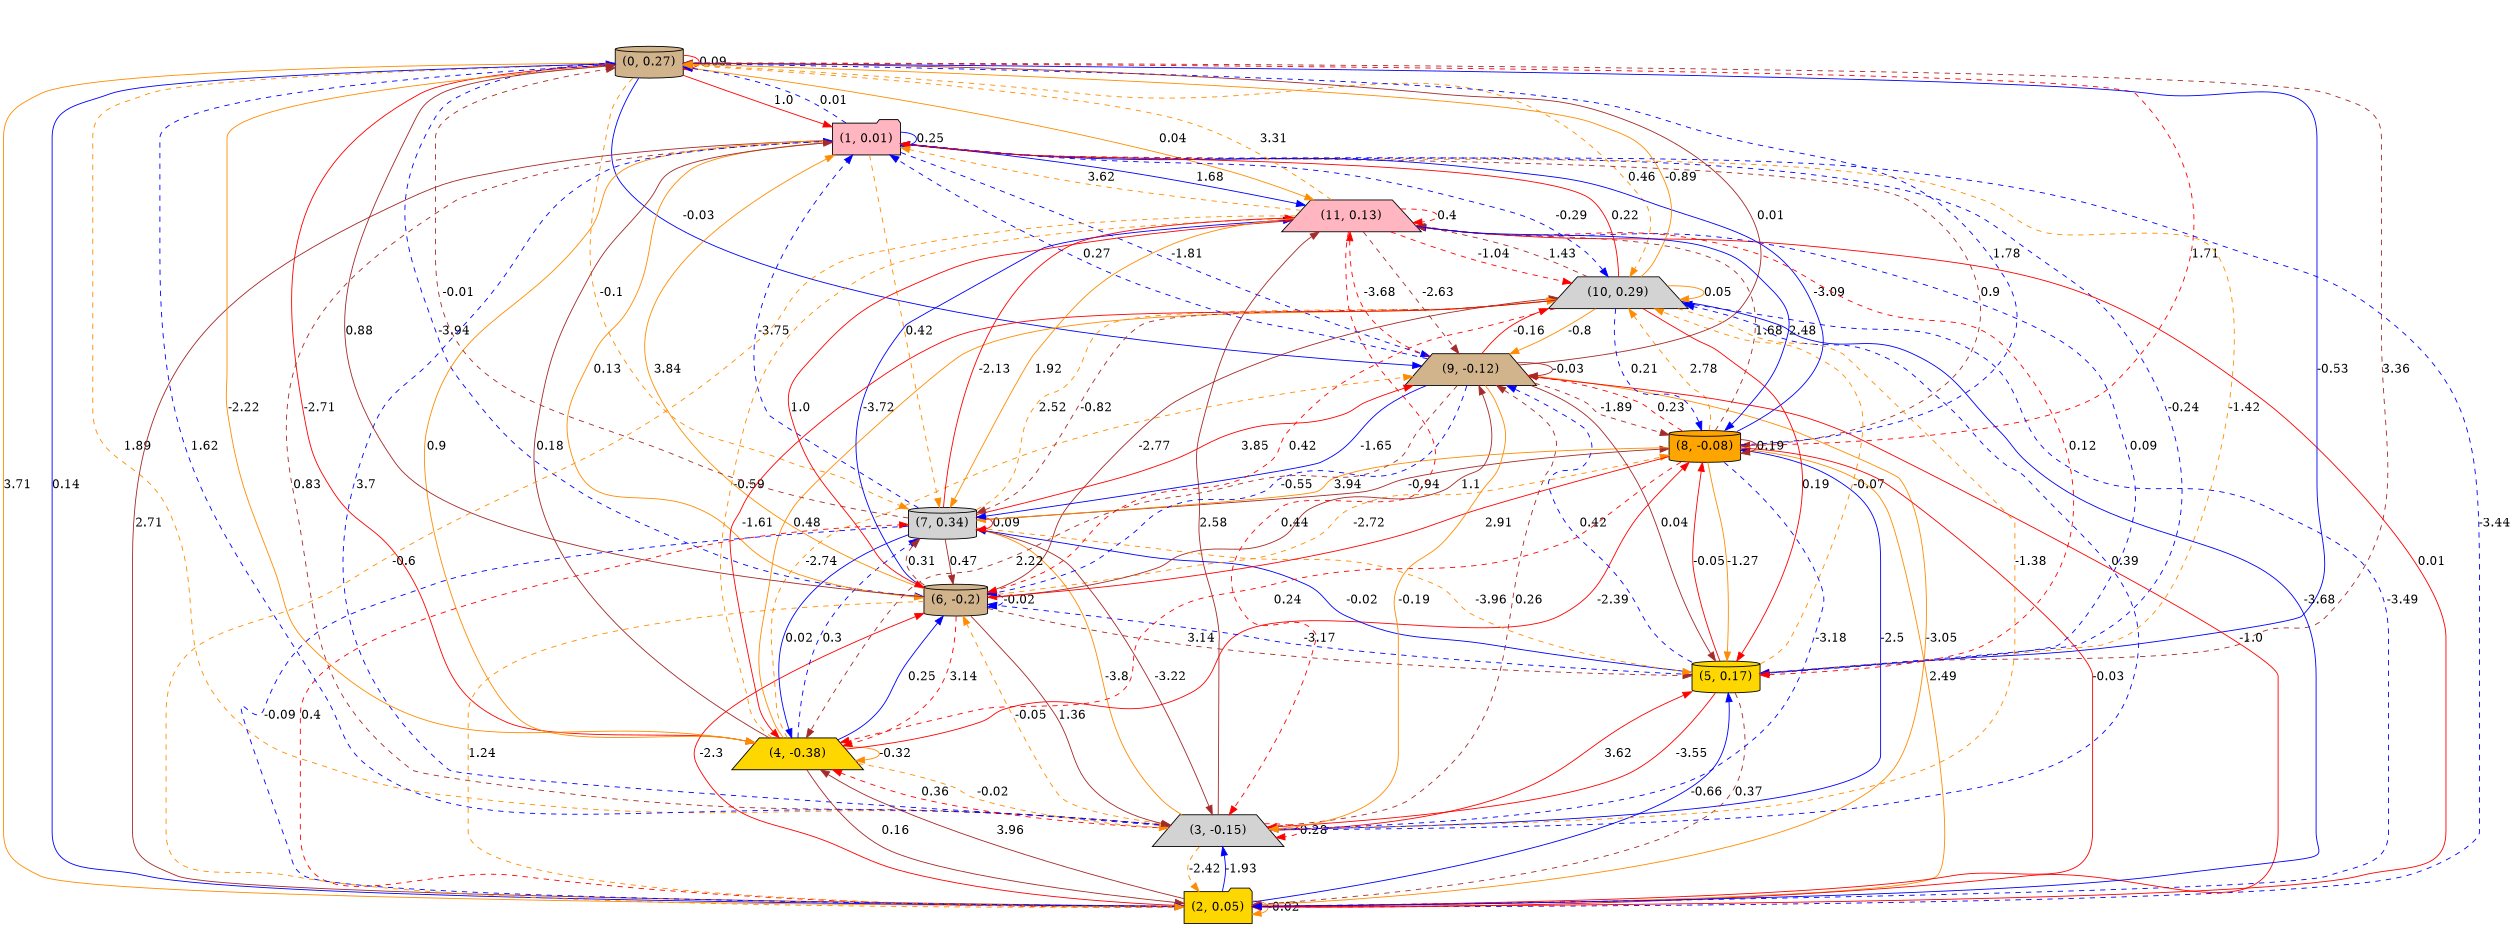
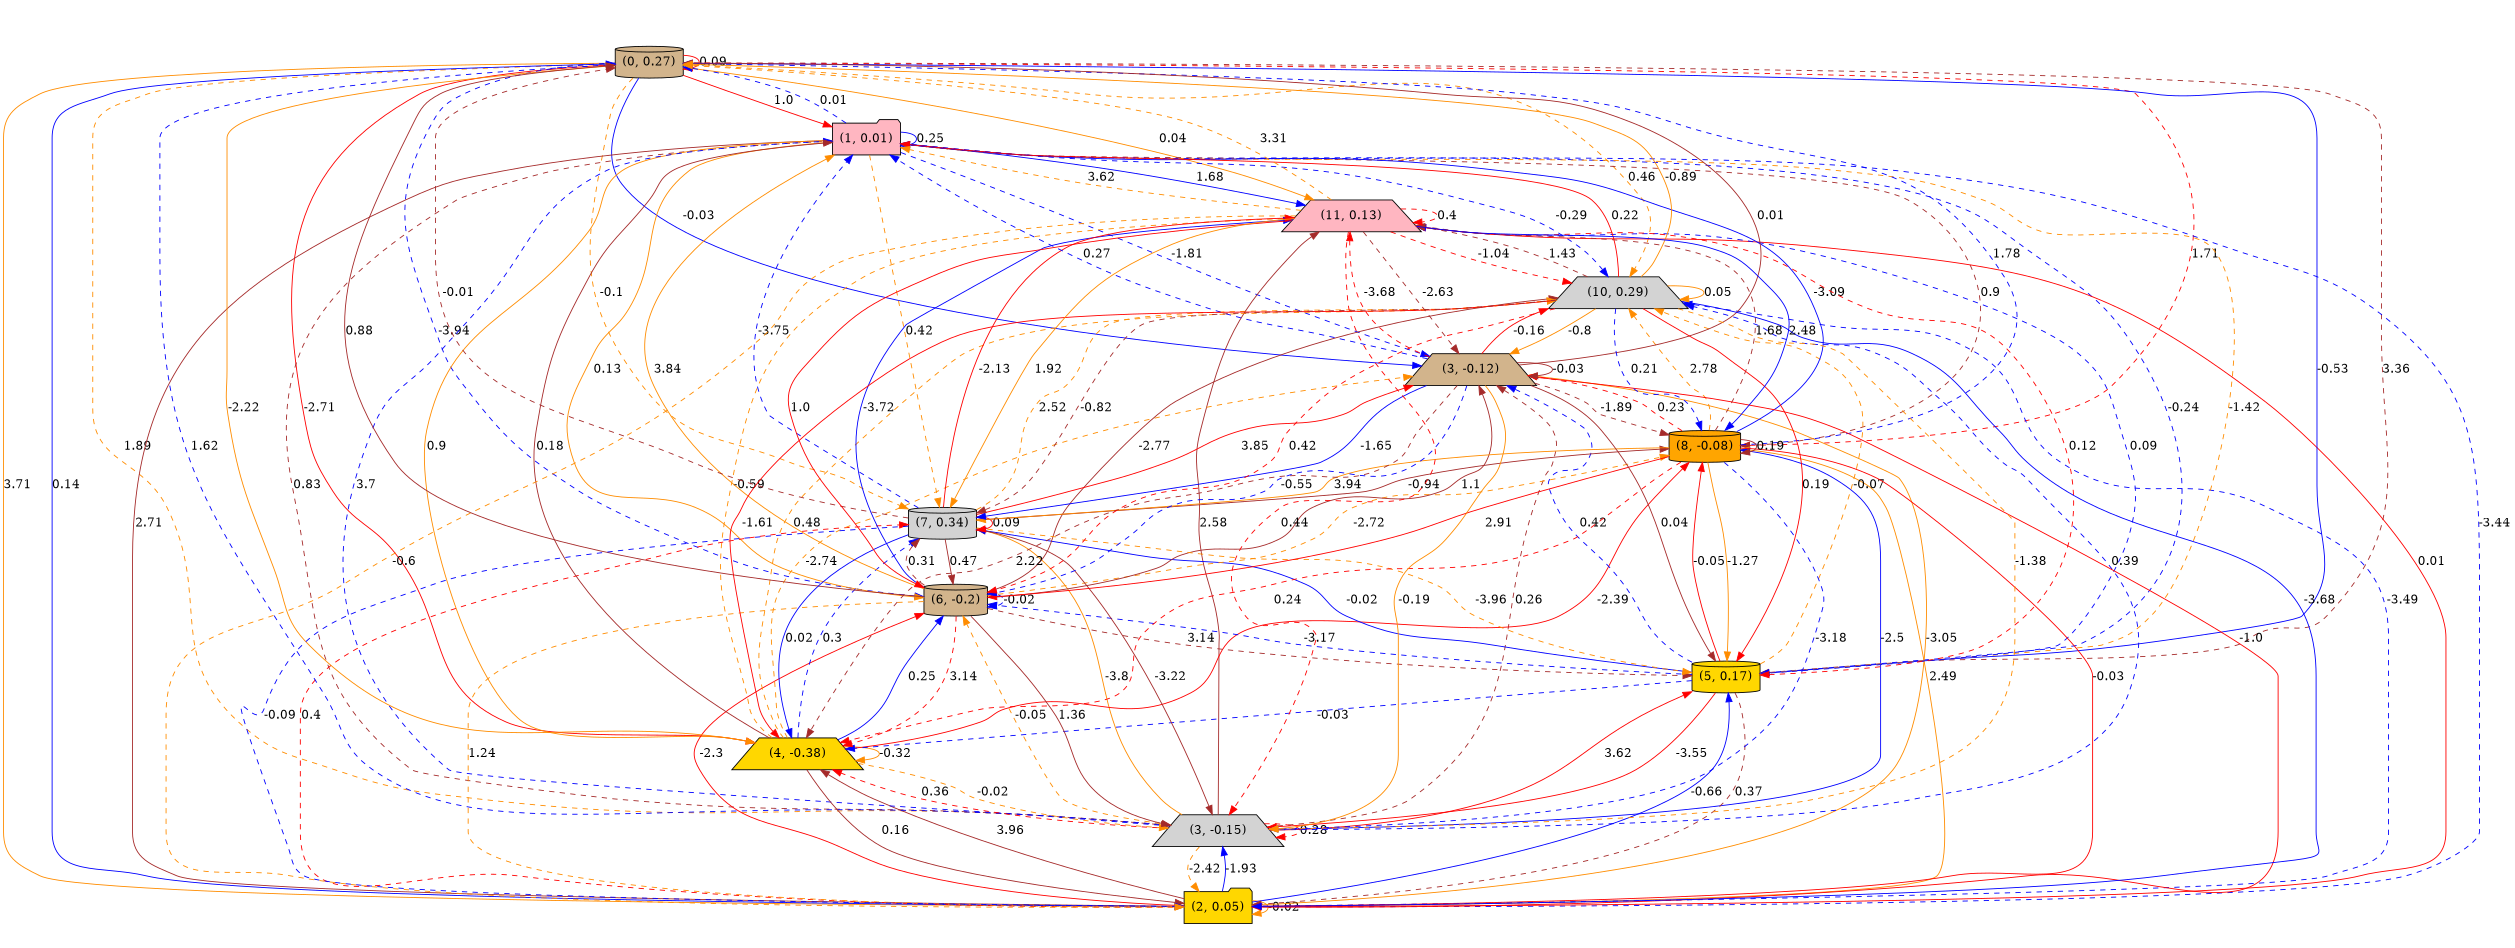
  digraph {
    node [fillcolor=tan shape=cylinder style=filled]
    edge [color=darkorange style=dashed]
    n1 [label="(0, 0.27)"]
    n2 [fillcolor=lightpink label="(1, 0.01)" shape=folder]
    n3 [fillcolor=gold label="(2, 0.05)" shape=folder]
    n4 [fillcolor=lightgrey label="(3, -0.15)" shape=trapezium]
    n5 [fillcolor=gold label="(4, -0.38)" shape=trapezium]
    n6 [fillcolor=gold label="(5, 0.17)"]
    n7 [label="(6, -0.2)"]
    n8 [fillcolor=lightgrey label="(7, 0.34)"]
    n9 [fillcolor=orange label="(8, -0.08)"]
-   n10 [label="(9, -0.12)" shape=trapezium]
+   n10 [label="(3, -0.12)" shape=trapezium]
    n11 [fillcolor=lightgrey label="(10, 0.29)" shape=trapezium]
    n12 [fillcolor=lightpink label="(11, 0.13)" shape=trapezium]
    n1 -> n1 [color=red label=0.09 style=solid]
    n1 -> n2 [color=red label=1.0 style=solid]
    n1 -> n3 [label=3.71 style=solid]
    n1 -> n4 [label=1.89]
    n1 -> n5 [color=red label=-2.71 style=solid]
    n1 -> n6 [color=brown label=3.36]
    n1 -> n7 [color=blue label=-3.94]
    n1 -> n8 [label=-0.1]
    n1 -> n9 [color=red label=1.71]
    n1 -> n10 [color=blue label=-0.03 style=solid]
    n1 -> n11 [label=0.46]
    n1 -> n12 [label=0.04 style=solid]
    n2 -> n1 [color=blue label=0.01]
    n2 -> n2 [color=blue label=0.25 style=solid]
    n2 -> n3 [color=brown label=2.71 style=solid]
    n2 -> n4 [color=brown label=0.83]
    n2 -> n5 [label=0.9 style=solid]
    n2 -> n6 [color=blue label=-0.24]
    n2 -> n7 [label=0.13 style=solid]
    n2 -> n8 [label=0.42]
    n2 -> n9 [color=brown label=0.9]
    n2 -> n10 [color=blue label=-1.81]
    n2 -> n11 [color=blue label=-0.29]
    n2 -> n12 [color=blue label=1.68 style=solid]
    n3 -> n1 [color=blue label=0.14 style=solid]
    n3 -> n2 [color=blue label=-3.44]
    n3 -> n3 [label=-0.02 style=solid]
    n3 -> n4 [color=blue label=-1.93 style=solid]
    n3 -> n5 [color=brown label=3.96 style=solid]
    n3 -> n6 [color=blue label=-0.66 style=solid]
    n3 -> n7 [color=red label=-2.3 style=solid]
    n3 -> n8 [color=red label=0.4]
    n3 -> n9 [label=2.49 style=solid]
    n3 -> n10 [label=-3.05 style=solid]
    n3 -> n11 [color=blue label=-3.49]
    n3 -> n12 [color=red label=0.01 style=solid]
    n4 -> n1 [color=blue label=1.62]
    n4 -> n2 [color=blue label=3.7]
    n4 -> n3 [label=-2.42]
    n4 -> n4 [color=red label=0.28]
    n4 -> n5 [color=red label=0.36]
    n4 -> n6 [color=red label=3.62 style=solid]
    n4 -> n7 [label=-0.05]
    n4 -> n8 [label=-3.8 style=solid]
    n4 -> n9 [color=blue label=-2.5 style=solid]
    n4 -> n10 [color=brown label=0.26]
    n4 -> n11 [color=blue label=0.39]
    n4 -> n12 [color=brown label=2.58 style=solid]
    n5 -> n1 [label=-2.22 style=solid]
    n5 -> n2 [color=brown label=0.18 style=solid]
    n5 -> n3 [color=brown label=0.16 style=solid]
    n5 -> n4 [label=-0.02]
    n5 -> n5 [label=-0.32 style=solid]
    n5 -> n7 [color=blue label=0.25 style=solid]
    n5 -> n8 [color=blue label=0.3]
    n5 -> n9 [color=red label=-2.39 style=solid]
    n5 -> n10 [label=-2.74]
-   n5 -> n11 [label=0.48 style=solid]
+   n5 -> n11 [label=0.48]
    n5 -> n12 [label=-0.59]
    n6 -> n1 [color=blue label=-0.53 style=solid]
    n6 -> n2 [label=-1.42]
    n6 -> n3 [color=brown label=0.37]
    n6 -> n4 [color=red label=-3.55 style=solid]
+   n6 -> n5 [color=blue label=-0.03]
    n6 -> n7 [color=blue label=-3.17]
    n6 -> n8 [color=blue label=-0.02 style=solid]
    n6 -> n9 [color=red label=-0.05 style=solid]
    n6 -> n10 [color=blue label=0.42]
    n6 -> n11 [label=-0.07]
    n6 -> n12 [color=blue label=0.09]
    n7 -> n1 [color=brown label=0.88 style=solid]
    n7 -> n2 [label=3.84 style=solid]
    n7 -> n3 [label=1.24]
    n7 -> n4 [color=brown label=1.36 style=solid]
    n7 -> n5 [color=red label=3.14]
    n7 -> n6 [color=brown label=3.14]
    n7 -> n7 [color=blue label=-0.02]
    n7 -> n8 [color=brown label=0.31]
    n7 -> n9 [label=-2.72]
    n7 -> n10 [color=brown label=1.1 style=solid]
    n7 -> n11 [color=brown label=-2.77 style=solid]
    n7 -> n12 [color=blue label=-3.72 style=solid]
    n8 -> n1 [color=brown label=-0.01]
    n8 -> n2 [color=blue label=-3.75]
    n8 -> n3 [color=blue label=-0.09]
    n8 -> n4 [color=brown label=-3.22 style=solid]
    n8 -> n5 [color=blue label=0.02 style=solid]
    n8 -> n6 [label=-3.96]
    n8 -> n7 [color=brown label=0.47 style=solid]
    n8 -> n8 [color=red label=0.09 style=solid]
    n8 -> n9 [color=brown label=-0.94 style=solid]
    n8 -> n10 [color=red label=3.85 style=solid]
    n8 -> n11 [label=2.52]
    n8 -> n12 [color=red label=-2.13 style=solid]
    n9 -> n1 [color=blue label=1.78]
    n9 -> n2 [color=blue label=-3.09 style=solid]
    n9 -> n3 [color=red label=-0.03 style=solid]
    n9 -> n4 [color=blue label=-3.18]
    n9 -> n5 [color=red label=0.24]
    n9 -> n6 [label=-1.27 style=solid]
    n9 -> n7 [color=red label=2.91 style=solid]
    n9 -> n8 [label=3.94 style=solid]
    n9 -> n9 [color=brown label=0.19 style=solid]
    n9 -> n10 [color=red label=0.23]
    n9 -> n11 [label=2.78]
    n9 -> n12 [color=brown label=1.68]
    n10 -> n1 [color=brown label=0.01 style=solid]
    n10 -> n2 [color=blue label=0.27]
    n10 -> n3 [color=red label=-1.0 style=solid]
    n10 -> n4 [label=-0.19 style=solid]
    n10 -> n5 [color=brown label=2.22]
    n10 -> n6 [color=brown label=0.04 style=solid]
    n10 -> n7 [color=blue label=-0.55]
    n10 -> n8 [color=blue label=-1.65 style=solid]
    n10 -> n9 [color=brown label=-1.89]
    n10 -> n10 [color=brown label=-0.03 style=solid]
    n10 -> n11 [color=red label=-0.16 style=solid]
    n10 -> n12 [color=red label=-3.68]
    n11 -> n1 [label=-0.89 style=solid]
    n11 -> n2 [color=red label=0.22 style=solid]
    n11 -> n3 [color=blue label=-3.68 style=solid]
    n11 -> n4 [label=-1.38]
    n11 -> n5 [color=red label=-1.61 style=solid]
    n11 -> n6 [color=red label=0.19 style=solid]
    n11 -> n7 [color=red label=0.42]
    n11 -> n8 [color=brown label=-0.82]
    n11 -> n9 [color=blue label=0.21]
    n11 -> n10 [label=-0.8 style=solid]
    n11 -> n11 [label=0.05 style=solid]
    n11 -> n12 [color=brown label=1.43]
    n12 -> n1 [label=3.31]
    n12 -> n2 [label=3.62]
    n12 -> n3 [label=-0.6]
    n12 -> n4 [color=red label=0.44]
    n12 -> n6 [color=red label=0.12]
    n12 -> n7 [color=red label=1.0 style=solid]
    n12 -> n8 [label=1.92 style=solid]
    n12 -> n9 [color=blue label=2.48 style=solid]
    n12 -> n10 [color=brown label=-2.63]
    n12 -> n11 [color=red label=-1.04]
    n12 -> n12 [color=red label=0.4]
  }
